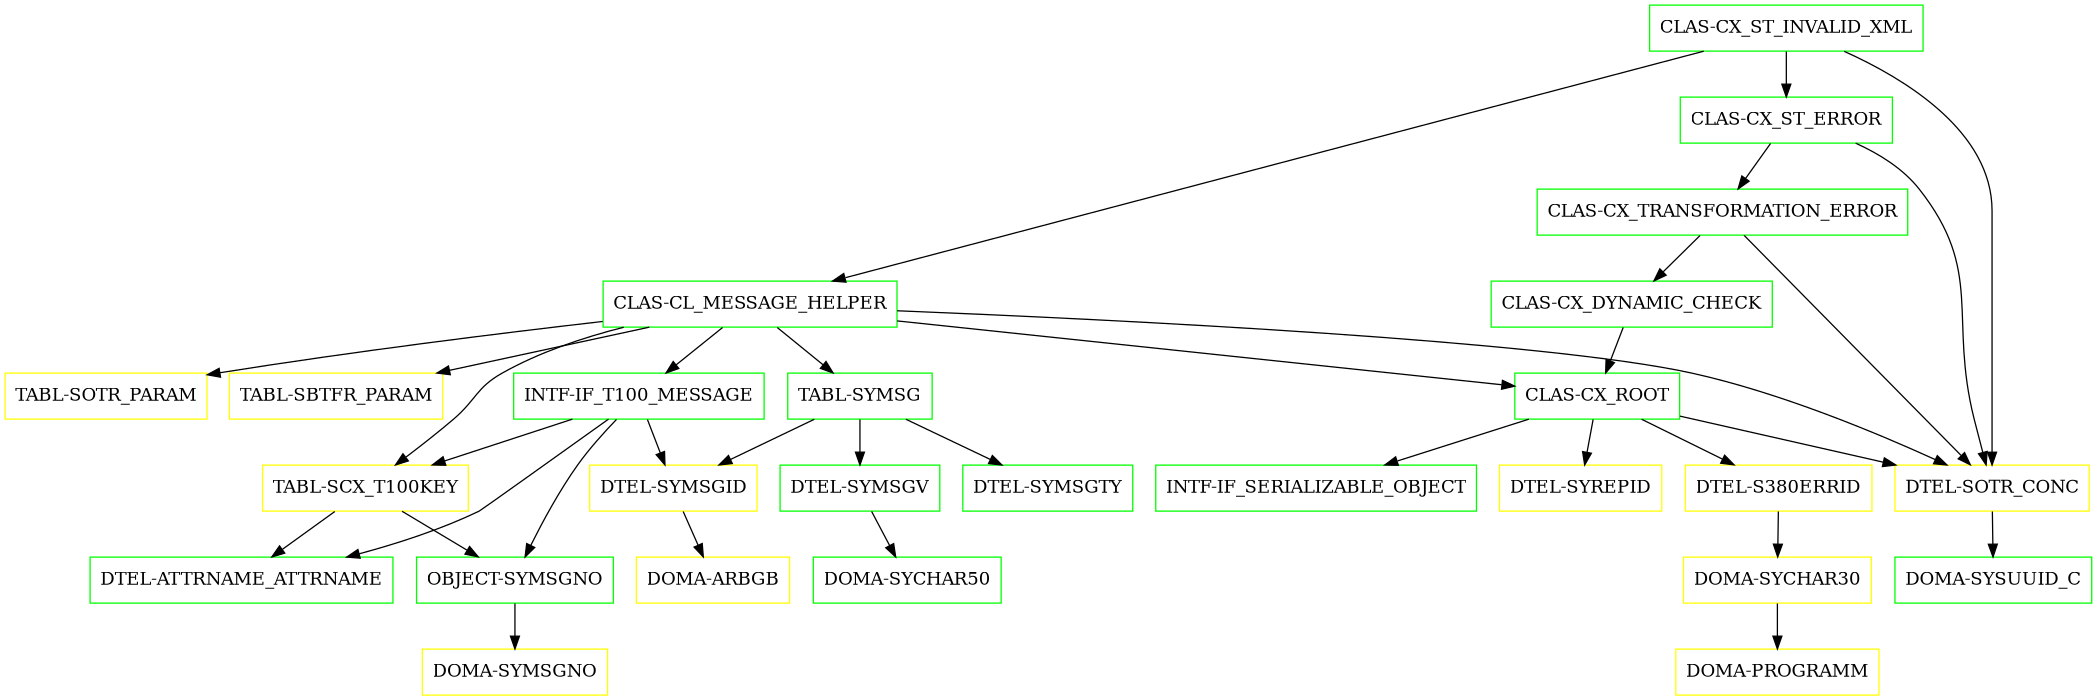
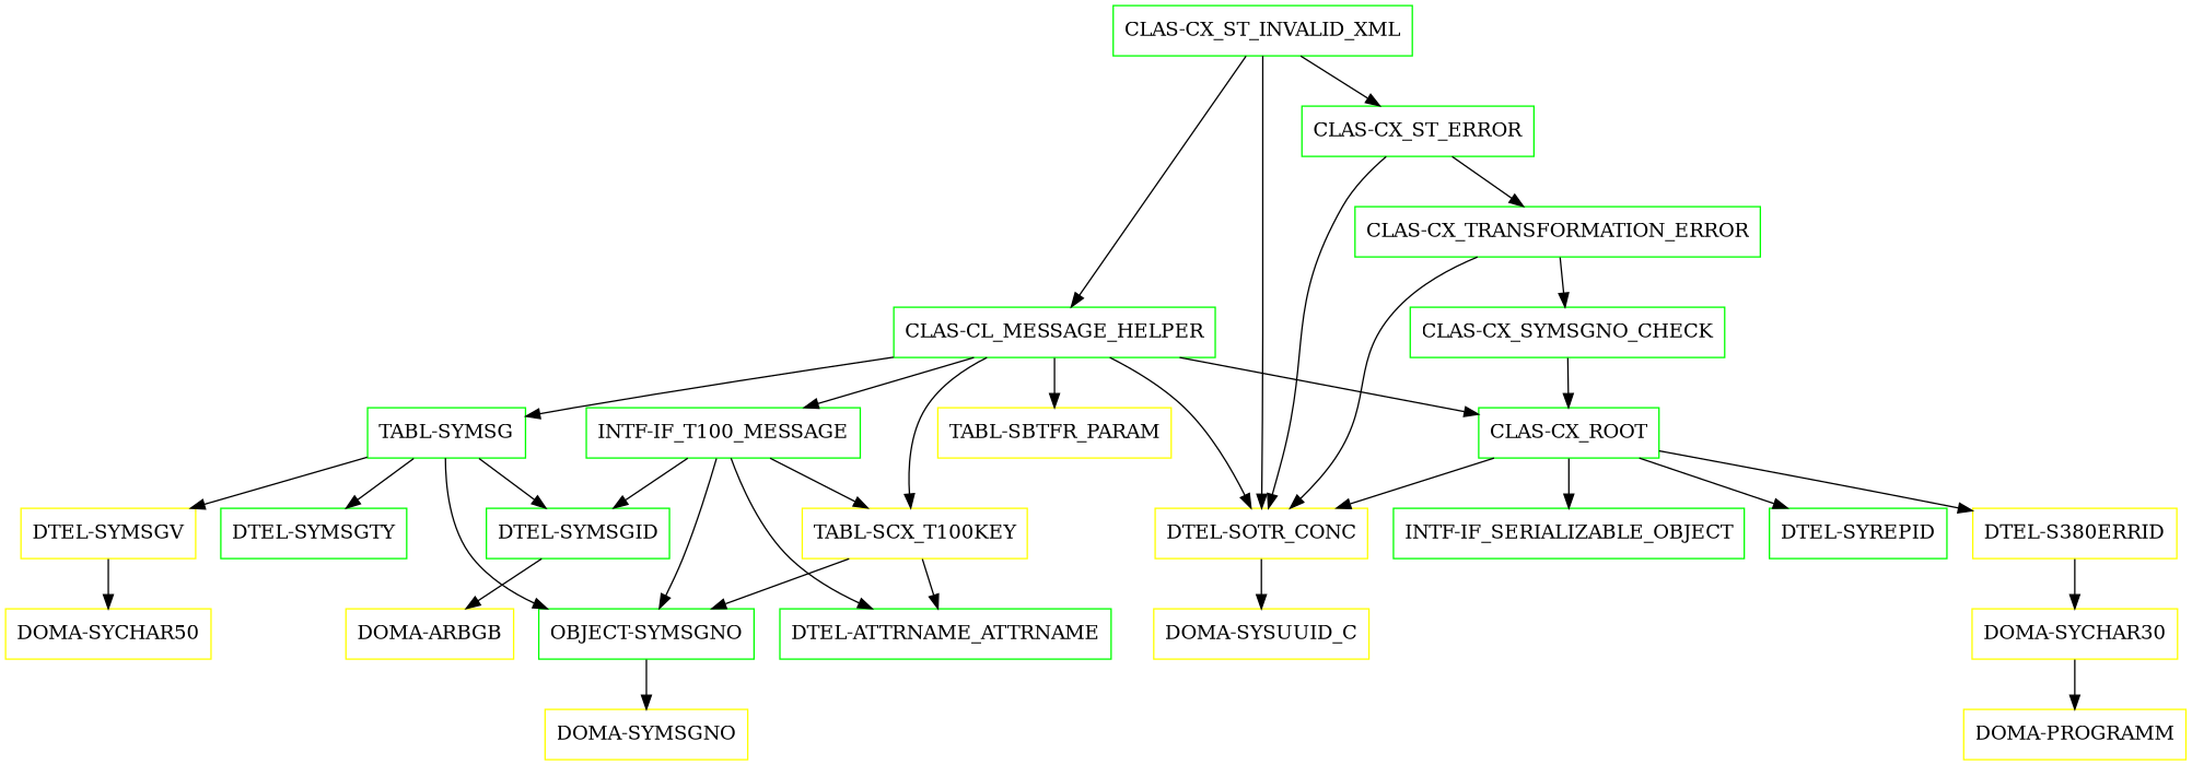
  digraph {
    node [color=green shape=box]
    "CLAS-CX_ST_INVALID_XML"
    "CLAS-CL_MESSAGE_HELPER"
    "DTEL-SOTR_CONC" [color=yellow]
    "CLAS-CX_ST_ERROR"
    "INTF-IF_T100_MESSAGE"
    "TABL-SCX_T100KEY" [color=yellow]
    "CLAS-CX_ROOT"
    "TABL-SYMSG"
-   "TABL-SOTR_PARAM" [color=yellow]
    "TABL-SBTFR_PARAM" [color=yellow]
-   "DOMA-SYSUUID_C"
+   "DOMA-SYSUUID_C" [color=yellow]
    "CLAS-CX_TRANSFORMATION_ERROR"
    n13 [label="DTEL-ATTRNAME_ATTRNAME"]
    n14 [label="OBJECT-SYMSGNO"]
-   "DTEL-SYMSGID" [color=yellow]
+   "DTEL-SYMSGID"
    "INTF-IF_SERIALIZABLE_OBJECT"
-   "DTEL-SYREPID" [color=yellow]
+   "DTEL-SYREPID"
    "DTEL-S380ERRID" [color=yellow]
-   "DTEL-SYMSGV"
+   "DTEL-SYMSGV" [color=yellow]
    "DTEL-SYMSGTY"
    "DOMA-SYMSGNO" [color=yellow]
    "DOMA-ARBGB" [color=yellow]
    "DOMA-SYCHAR30" [color=yellow]
    "DOMA-PROGRAMM" [color=yellow]
-   "DOMA-SYCHAR50"
-   "CLAS-CX_DYNAMIC_CHECK"
+   "DOMA-SYCHAR50" [color=yellow]
+   "CLAS-CX_DYNAMIC_CHECK" [label="CLAS-CX_SYMSGNO_CHECK"]
    "CLAS-CX_ST_INVALID_XML" -> "CLAS-CL_MESSAGE_HELPER"
    "CLAS-CX_ST_INVALID_XML" -> "DTEL-SOTR_CONC"
    "CLAS-CX_ST_INVALID_XML" -> "CLAS-CX_ST_ERROR"
    "CLAS-CL_MESSAGE_HELPER" -> "DTEL-SOTR_CONC"
    "CLAS-CL_MESSAGE_HELPER" -> "INTF-IF_T100_MESSAGE"
    "CLAS-CL_MESSAGE_HELPER" -> "TABL-SCX_T100KEY"
    "CLAS-CL_MESSAGE_HELPER" -> "CLAS-CX_ROOT"
    "CLAS-CL_MESSAGE_HELPER" -> "TABL-SYMSG"
-   "CLAS-CL_MESSAGE_HELPER" -> "TABL-SOTR_PARAM"
    "CLAS-CL_MESSAGE_HELPER" -> "TABL-SBTFR_PARAM"
    "DTEL-SOTR_CONC" -> "DOMA-SYSUUID_C"
    "CLAS-CX_ST_ERROR" -> "DTEL-SOTR_CONC"
    "CLAS-CX_ST_ERROR" -> "CLAS-CX_TRANSFORMATION_ERROR"
    "INTF-IF_T100_MESSAGE" -> "TABL-SCX_T100KEY"
    "INTF-IF_T100_MESSAGE" -> n13
    "INTF-IF_T100_MESSAGE" -> n14
    "INTF-IF_T100_MESSAGE" -> "DTEL-SYMSGID"
    "TABL-SCX_T100KEY" -> n13
    "TABL-SCX_T100KEY" -> n14
    "CLAS-CX_ROOT" -> "DTEL-SOTR_CONC"
    "CLAS-CX_ROOT" -> "INTF-IF_SERIALIZABLE_OBJECT"
    "CLAS-CX_ROOT" -> "DTEL-SYREPID"
    "CLAS-CX_ROOT" -> "DTEL-S380ERRID"
+   "TABL-SYMSG" -> n14
    "TABL-SYMSG" -> "DTEL-SYMSGID"
    "TABL-SYMSG" -> "DTEL-SYMSGV"
    "TABL-SYMSG" -> "DTEL-SYMSGTY"
    "CLAS-CX_TRANSFORMATION_ERROR" -> "DTEL-SOTR_CONC"
    "CLAS-CX_TRANSFORMATION_ERROR" -> "CLAS-CX_DYNAMIC_CHECK"
    n14 -> "DOMA-SYMSGNO"
    "DTEL-SYMSGID" -> "DOMA-ARBGB"
    "DTEL-S380ERRID" -> "DOMA-SYCHAR30"
    "DTEL-SYMSGV" -> "DOMA-SYCHAR50"
    "DOMA-SYCHAR30" -> "DOMA-PROGRAMM"
    "CLAS-CX_DYNAMIC_CHECK" -> "CLAS-CX_ROOT"
  }
